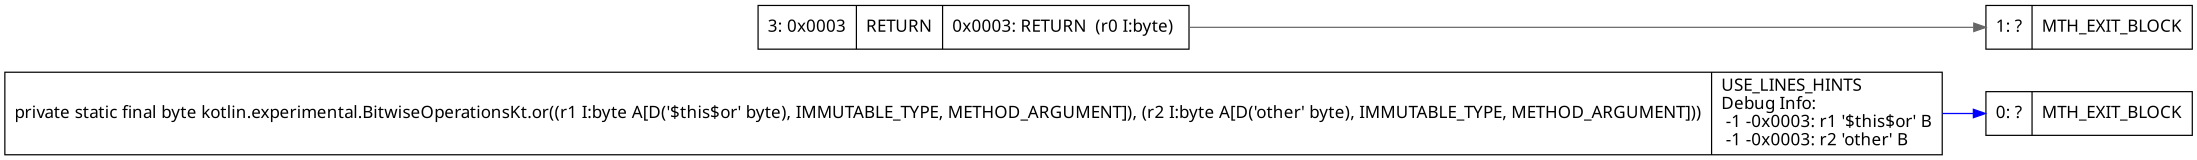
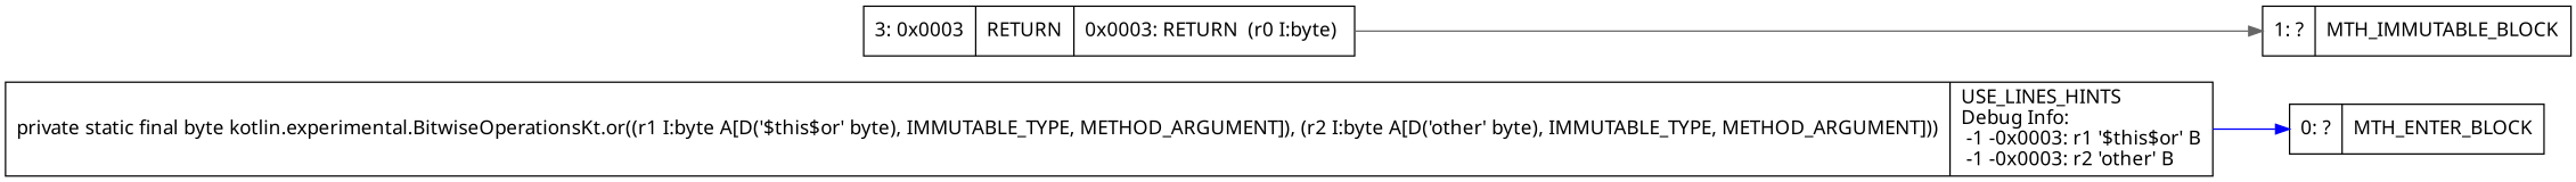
  digraph {
    fontname="Noto Sans"
    rankdir=LR
    node [fontname="Noto Sans" shape=record]
    edge [fontname="Noto Sans"]
-   n1 [label="{0\:\ ?|MTH_EXIT_BLOCK\l}"]
+   n1 [label="{0\:\ ?|MTH_ENTER_BLOCK\l}"]
    n2 [label="{3\:\ 0x0003|RETURN\l|0x0003: RETURN  (r0 I:byte) \l}"]
-   n3 [label="{1\:\ ?|MTH_EXIT_BLOCK\l}"]
+   n3 [label="{1\:\ ?|MTH_IMMUTABLE_BLOCK\l}"]
    n4 [label="{private static final byte kotlin.experimental.BitwiseOperationsKt.or((r1 I:byte A[D('$this$or' byte), IMMUTABLE_TYPE, METHOD_ARGUMENT]), (r2 I:byte A[D('other' byte), IMMUTABLE_TYPE, METHOD_ARGUMENT]))  | USE_LINES_HINTS\lDebug Info:\l  \-1 \-0x0003: r1 '$this$or' B\l  \-1 \-0x0003: r2 'other' B\l}"]
    n2 -> n3 [color=gray40]
    n4 -> n1 [color=blue]
  }
